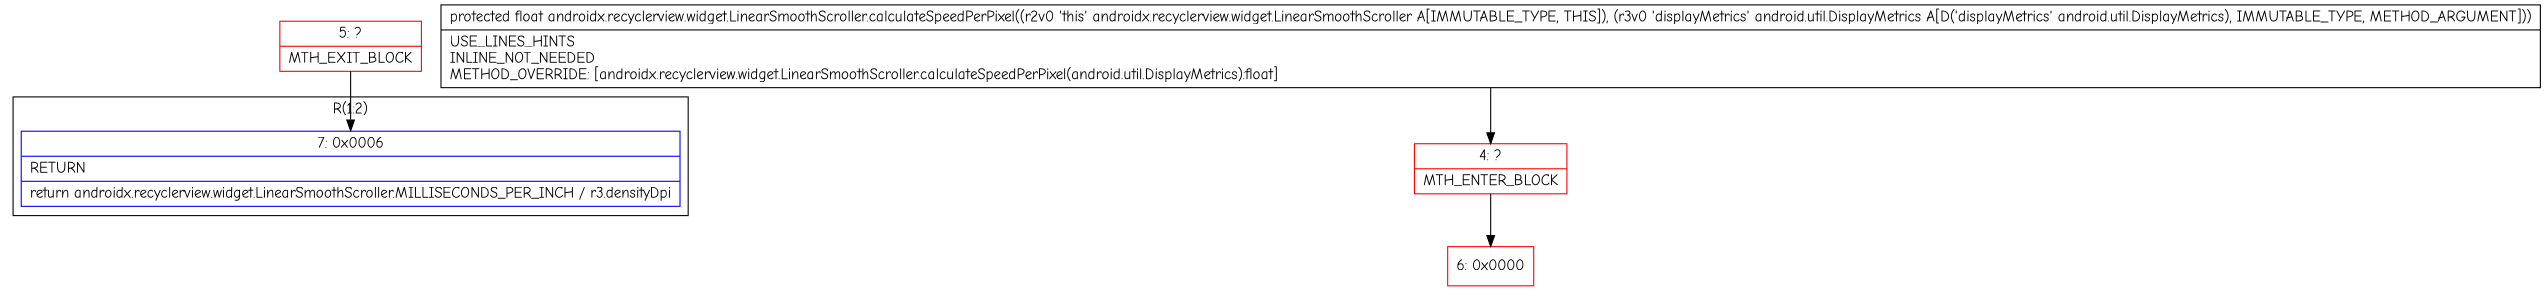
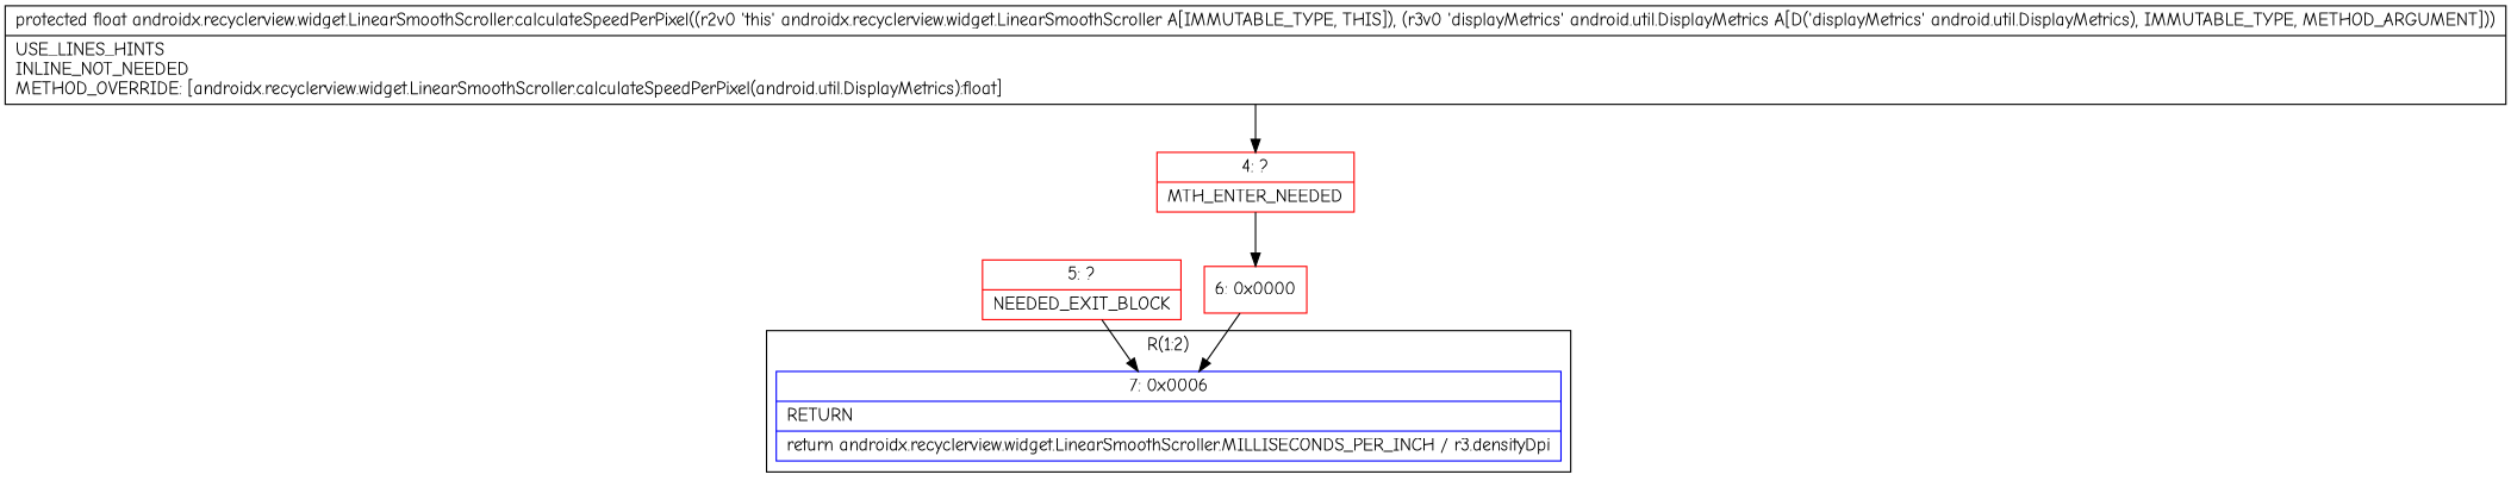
  digraph {
    fontname="Comic Neue"
    node [color=red fontname="Comic Neue" shape=record]
    edge [fontname="Comic Neue"]
    n1 [color=blue label="{7\:\ 0x0006|RETURN\l|return androidx.recyclerview.widget.LinearSmoothScroller.MILLISECONDS_PER_INCH \/ r3.densityDpi\l}"]
-   n2 [label="{5\:\ ?|MTH_EXIT_BLOCK\l}"]
-   n3 [label="{4\:\ ?|MTH_ENTER_BLOCK\l}"]
+   n2 [label="{5\:\ ?|NEEDED_EXIT_BLOCK\l}"]
+   n3 [label="{4\:\ ?|MTH_ENTER_NEEDED\l}"]
    n4 [label="{6\:\ 0x0000}"]
    n5 [label="{protected float androidx.recyclerview.widget.LinearSmoothScroller.calculateSpeedPerPixel((r2v0 'this' androidx.recyclerview.widget.LinearSmoothScroller A[IMMUTABLE_TYPE, THIS]), (r3v0 'displayMetrics' android.util.DisplayMetrics A[D('displayMetrics' android.util.DisplayMetrics), IMMUTABLE_TYPE, METHOD_ARGUMENT]))  | USE_LINES_HINTS\lINLINE_NOT_NEEDED\lMETHOD_OVERRIDE: [androidx.recyclerview.widget.LinearSmoothScroller.calculateSpeedPerPixel(android.util.DisplayMetrics):float]\l}" color=""]
    subgraph cluster_1 {
      label="R(1:2)"
      n1
    }
    n2 -> n1
    n3 -> n4
+   n4 -> n1
    n5 -> n3
  }
